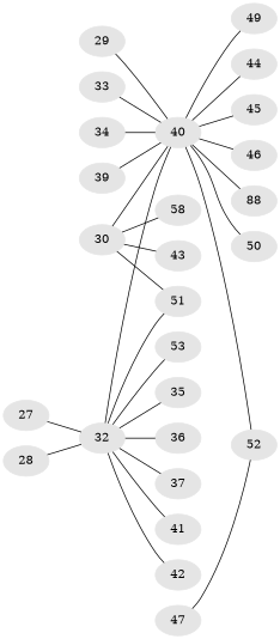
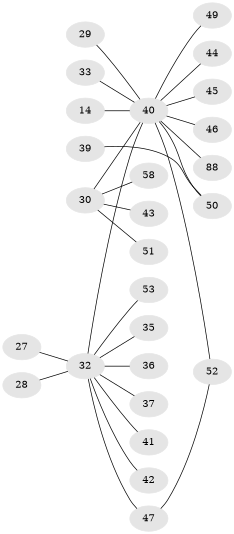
  graph {
    rankdir=LR
    node [color=gray90 style=filled]
    32 [super="+11+10+12+14+17+18+23"]
    40 [super="+6+19+22+15+21+20+24+26"]
    35
    36
    37
    41
    42
    47
    53
    27
    28
    44
    45
    46
    n15 [label=88]
    49 [super="+31"]
    50
    52
    29
    30 [super="+25"]
    n21 [label=58]
    43
    51
    33
-   34
+   34 [label=14]
    39
    32 -- 40
    32 -- 35
    32 -- 36
    32 -- 37
    32 -- 41
    32 -- 42
-   32 -- 51
+   32 -- 47
    32 -- 53
    40 -- 44
    40 -- 45
    40 -- 46
    40 -- n15
    40 -- 49 [weight=2]
    40 -- 50
    40 -- 52
    47 -- 52
    27 -- 32
    28 -- 32
    29 -- 40
    30 -- 40
    30 -- n21
    30 -- 43
    30 -- 51
    33 -- 40
    34 -- 40
-   39 -- 40
+   39 -- 50
  }
